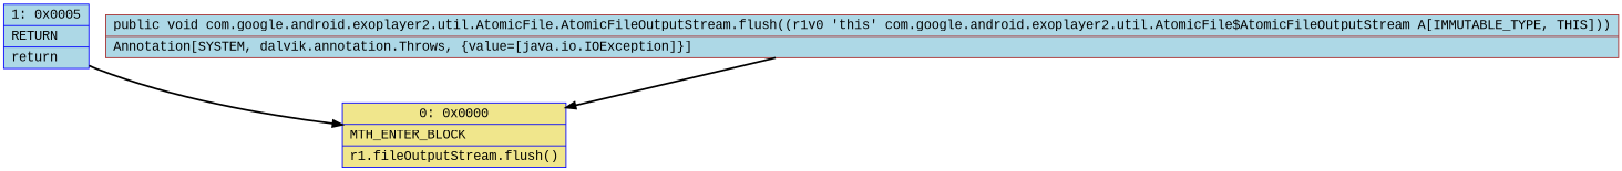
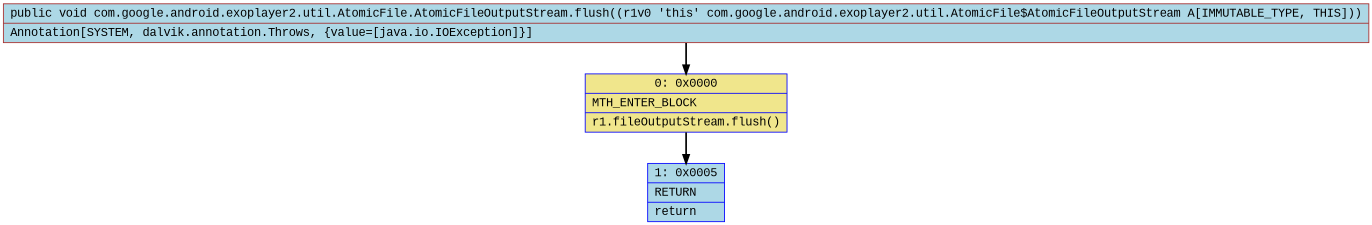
  digraph {
    fontname="Liberation Mono"
    node [shape=record style=filled fillcolor=lightblue color=blue fontname="Liberation Mono"]
    edge [style=bold fontname="Liberation Mono"]
    n1 [label="{0\:\ 0x0000|MTH_ENTER_BLOCK\l|r1.fileOutputStream.flush()\l}" fillcolor=khaki]
    n2 [label="{1\:\ 0x0005|RETURN\l|return\l}"]
    n3 [label="{public void com.google.android.exoplayer2.util.AtomicFile.AtomicFileOutputStream.flush((r1v0 'this' com.google.android.exoplayer2.util.AtomicFile$AtomicFileOutputStream A[IMMUTABLE_TYPE, THIS]))  | Annotation[SYSTEM, dalvik.annotation.Throws, \{value=[java.io.IOException]\}]\l}" color=brown]
-   n2 -> n1
+   n1 -> n2
    n3 -> n1
  }
